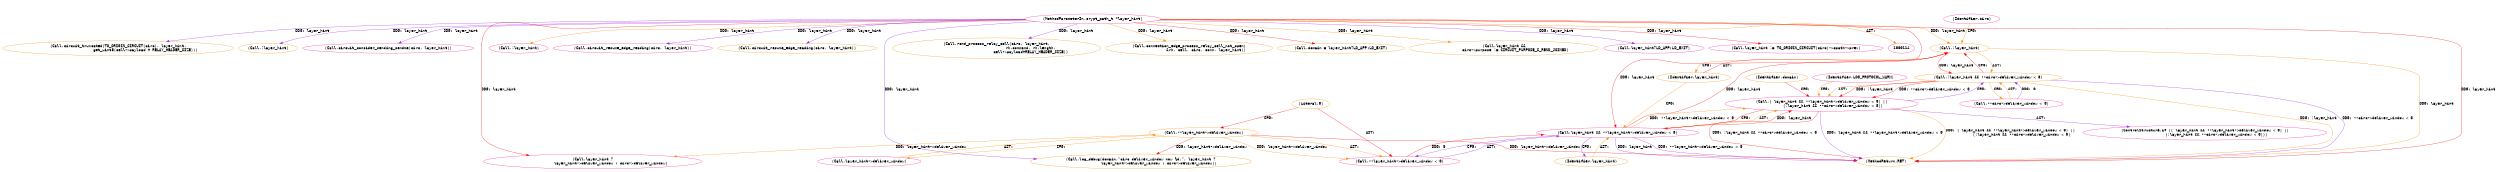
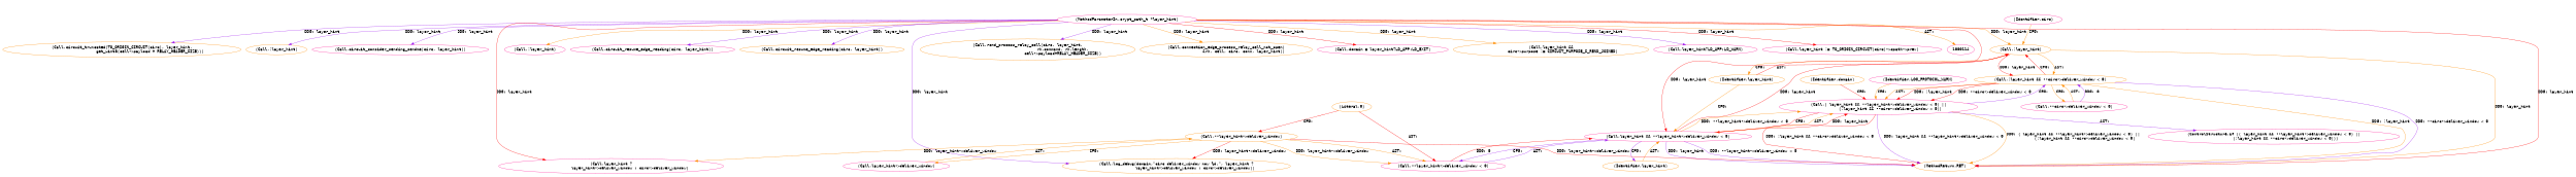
  digraph {
    fontname="DejaVu Sans Mono"
    node [color=deeppink fontname="DejaVu Sans Mono"]
    edge [color=darkorange fontname="DejaVu Sans Mono"]
    n1 [color=darkorange label="(Call,!layer_hint)"]
    n2 [color=darkorange label="(Call,!layer_hint && --circ->deliver_window < 0)"]
    n3 [color=darkorange label="(MethodReturn,RET)"]
    n4 [color=darkorange label="(Identifier,layer_hint)"]
    n5 [label="(Call,( layer_hint && --layer_hint->deliver_window < 0) ||\n          (!layer_hint && --circ->deliver_window < 0))"]
    n6 [label="(Call,--circ->deliver_window < 0)"]
    n7 [label="(Call,layer_hint && --layer_hint->deliver_window < 0)"]
    n8 [label="(Call,--layer_hint->deliver_window < 0)"]
    n9 [color=darkorange label="(Identifier,layer_hint)"]
    n10 [label="(ControlStructure,if (( layer_hint && --layer_hint->deliver_window < 0) ||\n          (!layer_hint && --circ->deliver_window < 0)))"]
    n11 [label="(MethodParameterIn,crypt_path_t *layer_hint)"]
    n12 [color=darkorange label="(Call,circuit_truncated(TO_ORIGIN_CIRCUIT(circ), layer_hint,\n                        get_uint8(cell->payload + RELAY_HEADER_SIZE)))"]
    n13 [color=darkorange label="(Call,!layer_hint)"]
    n14 [label="(Call,circuit_consider_sending_sendme(circ, layer_hint))"]
    n15 [label="(Call,layer_hint ?\n                layer_hint->deliver_window : circ->deliver_window)"]
    n16 [label="(Call,!layer_hint)"]
    n17 [label="(Call,circuit_resume_edge_reading(circ, layer_hint))"]
    n18 [color=darkorange label="(Call,circuit_resume_edge_reading(circ, layer_hint))"]
    n19 [color=darkorange label="(Call,log_debug(domain,\"circ deliver_window now %d.\", layer_hint ?\n                layer_hint->deliver_window : circ->deliver_window))"]
    n20 [color=darkorange label="(Call,rend_process_relay_cell(circ, layer_hint,\n                              rh.command, rh.length,\n                              cell->payload+RELAY_HEADER_SIZE))"]
    n21 [color=darkorange label="(Call,connection_edge_process_relay_cell_not_open(\n               &rh, cell, circ, conn, layer_hint))"]
-   n22 [color=darkorange label="(Call,domain = layer_hint?LD_APP:LD_EXIT)"]
+   n22 [label="(Call,domain = layer_hint?LD_APP:LD_EXIT)"]
    n23 [color=darkorange label="(Call,layer_hint &&\n          circ->purpose != CIRCUIT_PURPOSE_S_REND_JOINED)"]
-   n24 [label="(Call,layer_hint?LD_APP:LD_EXIT)"]
+   n24 [label="(Call,layer_hint?LD_APP:LD_WARN)"]
    n25 [label="(Call,layer_hint != TO_ORIGIN_CIRCUIT(circ)->cpath->prev)"]
    1000114
    n27 [color=darkorange label="(Literal,0)"]
    n28 [color=darkorange label="(Call,--layer_hint->deliver_window)"]
    n29 [label="(Call,layer_hint->deliver_window)"]
    n30 [label="(Identifier,circ)"]
    n31 [label="(Identifier,LOG_PROTOCOL_WARN)"]
    n32 [color=darkorange label="(Identifier,domain)"]
    n1 -> n2 [label="AST: "]
    n1 -> n2 [color=red label="DDG: layer_hint"]
    n1 -> n3 [label="DDG: layer_hint"]
    n1 -> n4 [label="CFG: "]
    n2 -> n1 [color=red label="CFG: "]
    n2 -> n3 [label="DDG: !layer_hint"]
    n2 -> n3 [color=purple label="DDG: --circ->deliver_window < 0"]
    n2 -> n5 [label="AST: "]
    n2 -> n5 [color=red label="DDG: !layer_hint"]
    n2 -> n5 [color=red label="DDG: --circ->deliver_window < 0"]
    n2 -> n6 [label="CFG: "]
    n4 -> n1 [color=red label="AST: "]
    n4 -> n7 [label="CFG: "]
    n5 -> n2 [color=purple label="CFG: "]
    n5 -> n3 [color=red label="DDG: !layer_hint && --circ->deliver_window < 0"]
    n5 -> n3 [color=purple label="DDG: layer_hint && --layer_hint->deliver_window < 0"]
    n5 -> n3 [label="DDG: ( layer_hint && --layer_hint->deliver_window < 0) ||\n          (!layer_hint && --circ->deliver_window < 0)"]
    n5 -> n7 [color=red label="CFG: "]
    n5 -> n10 [color=purple label="AST: "]
    n6 -> n2 [label="AST: "]
    n6 -> n2 [color=purple label="DDG: 0"]
    n7 -> n1 [color=red label="DDG: layer_hint"]
    n7 -> n3 [color=purple label="DDG: layer_hint"]
    n7 -> n3 [color=purple label="DDG: --layer_hint->deliver_window < 0"]
    n7 -> n5 [label="AST: "]
    n7 -> n5 [color=red label="DDG: layer_hint"]
    n7 -> n5 [label="DDG: --layer_hint->deliver_window < 0"]
    n7 -> n8 [color=purple label="CFG: "]
    n7 -> n9 [color=purple label="CFG: "]
    n8 -> n7 [color=purple label="AST: "]
    n8 -> n7 [color=red label="DDG: 0"]
    n9 -> n7 [label="AST: "]
    n11 -> n1 [label="DDG: layer_hint"]
    n11 -> n3 [color=red label="DDG: layer_hint"]
    n11 -> n7 [color=red label="DDG: layer_hint"]
    n11 -> n12 [color=purple label="DDG: layer_hint"]
    n11 -> n13 [color=purple label="DDG: layer_hint"]
    n11 -> n14 [color=purple label="DDG: layer_hint"]
    n11 -> n15 [color=red label="DDG: layer_hint"]
    n11 -> n16 [label="DDG: layer_hint"]
    n11 -> n17 [color=purple label="DDG: layer_hint"]
    n11 -> n18 [color=purple label="DDG: layer_hint"]
    n11 -> n19 [color=purple label="DDG: layer_hint"]
    n11 -> n20 [color=purple label="DDG: layer_hint"]
    n11 -> n21 [label="DDG: layer_hint"]
    n11 -> n22 [color=red label="DDG: layer_hint"]
    n11 -> n23 [label="DDG: layer_hint"]
    n11 -> n24 [color=purple label="DDG: layer_hint"]
    n11 -> n25 [color=red label="DDG: layer_hint"]
    n11 -> 1000114 [label="AST: "]
    n27 -> n8 [color=red label="AST: "]
    n27 -> n28 [color=red label="CFG: "]
    n28 -> n3 [color=red label="DDG: layer_hint->deliver_window"]
    n28 -> n8 [label="AST: "]
    n28 -> n8 [label="DDG: layer_hint->deliver_window"]
    n28 -> n15 [label="DDG: layer_hint->deliver_window"]
    n28 -> n19 [color=red label="DDG: layer_hint->deliver_window"]
    n28 -> n29 [label="CFG: "]
    n29 -> n28 [label="AST: "]
    n30 -> n1 [label="CFG: "]
    n31 -> n5 [label="CFG: "]
    n32 -> n5 [color=red label="CFG: "]
  }
